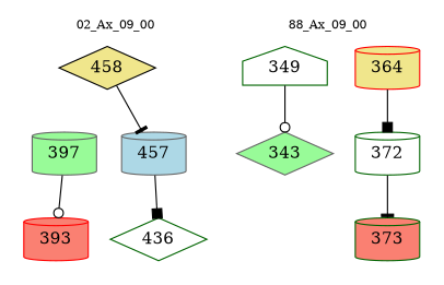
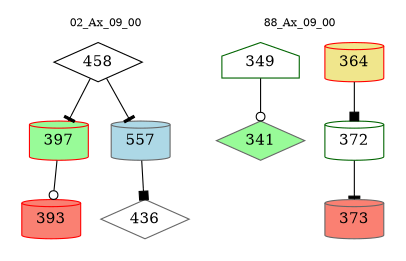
  digraph {
    fontname="DejaVu Serif"
    node [color=gray40 fillcolor=white fontname="DejaVu Serif" shape=cylinder style=filled]
    edge [arrowhead=tee color=black fontname="DejaVu Serif"]
-   n1 [color=black fillcolor=khaki label=458 shape=diamond]
-   n2 [fillcolor=palegreen label=397]
-   n3 [fillcolor=lightblue label=457]
+   n1 [color=black label=458 shape=diamond]
+   n2 [color=red fillcolor=palegreen label=397]
+   n3 [fillcolor=lightblue label=557]
    n4 [color=red fillcolor=salmon label=393]
-   n5 [color=darkgreen label=436 shape=diamond]
+   n5 [label=436 shape=diamond]
    n6 [color=red fillcolor=khaki label=364]
    n7 [color=darkgreen label=349 shape=house]
    n8 [color=darkgreen label=372]
-   n9 [fillcolor=palegreen label=343 shape=diamond]
-   n10 [color=darkgreen fillcolor=salmon label=373]
+   n9 [fillcolor=palegreen label=341 shape=diamond]
+   n10 [fillcolor=salmon label=373]
    subgraph cluster_1 {
      color=white
      fontsize=10
      label="02_Ax_09_00"
      n1
      n2
      n3
      n4
      n5
    }
    subgraph cluster_2 {
      color=white
      fontsize=10
      label="88_Ax_09_00"
      n6
      n7
      n8
      n9
      n10
    }
+   n1 -> n2
    n1 -> n3
    n2 -> n4 [arrowhead=odot]
    n3 -> n5 [arrowhead=box]
    n6 -> n8 [arrowhead=box]
    n7 -> n9 [arrowhead=odot]
    n8 -> n10
  }
